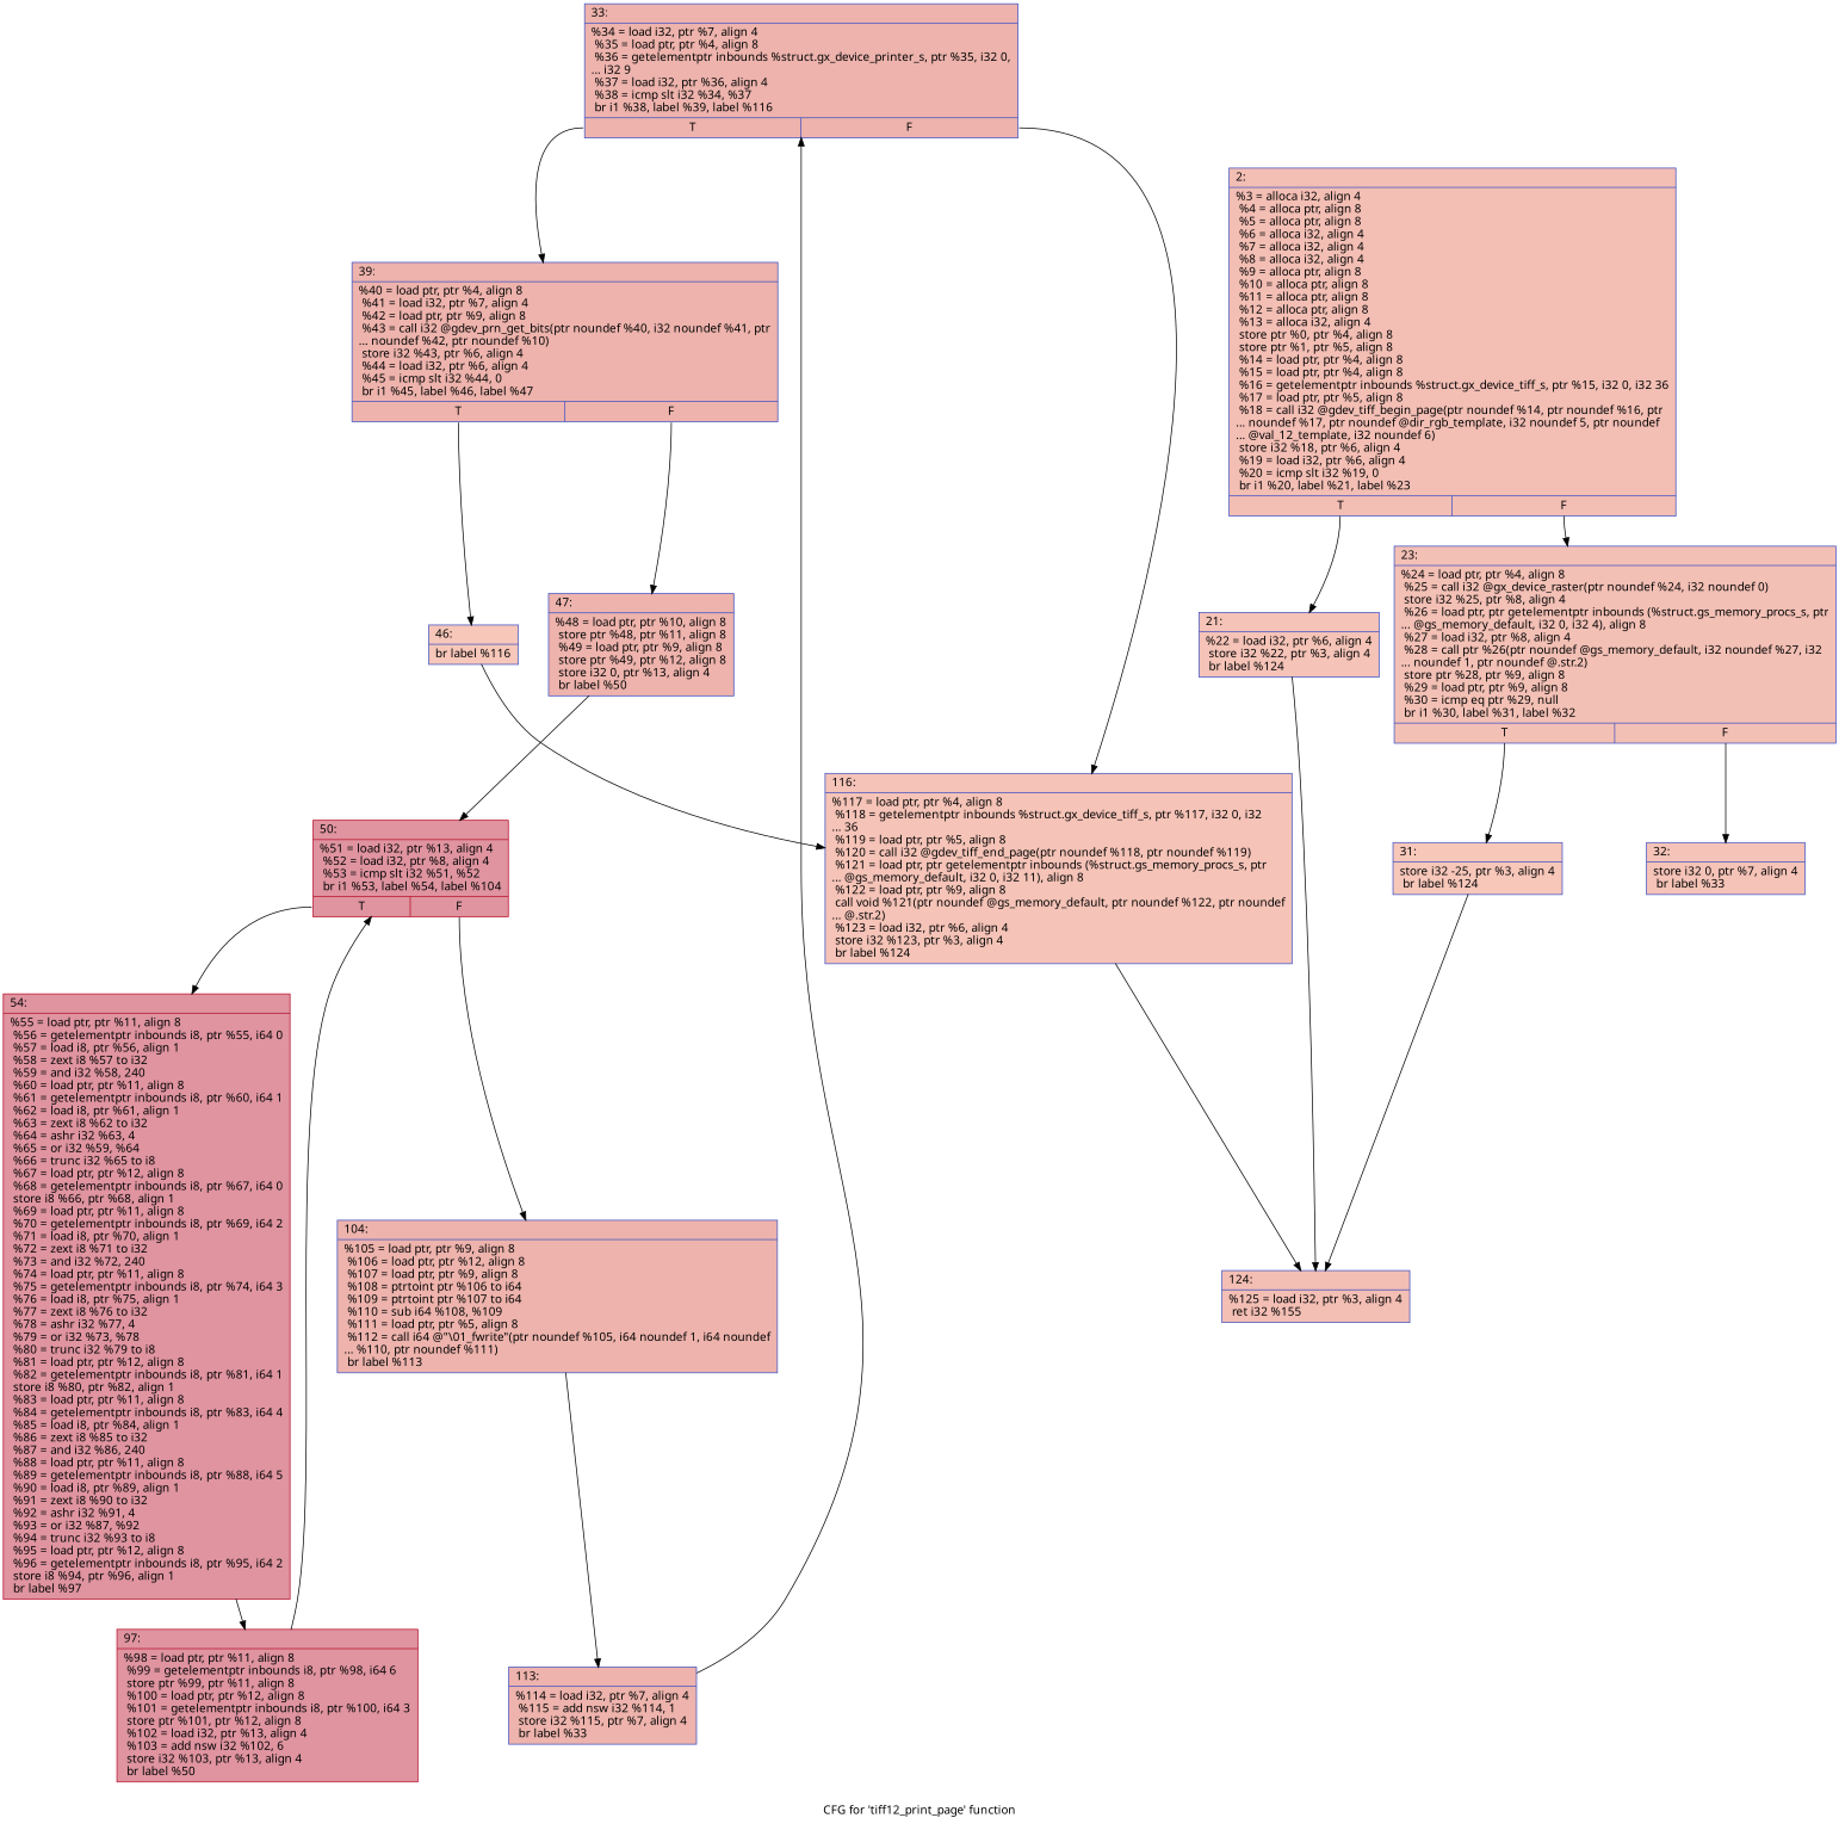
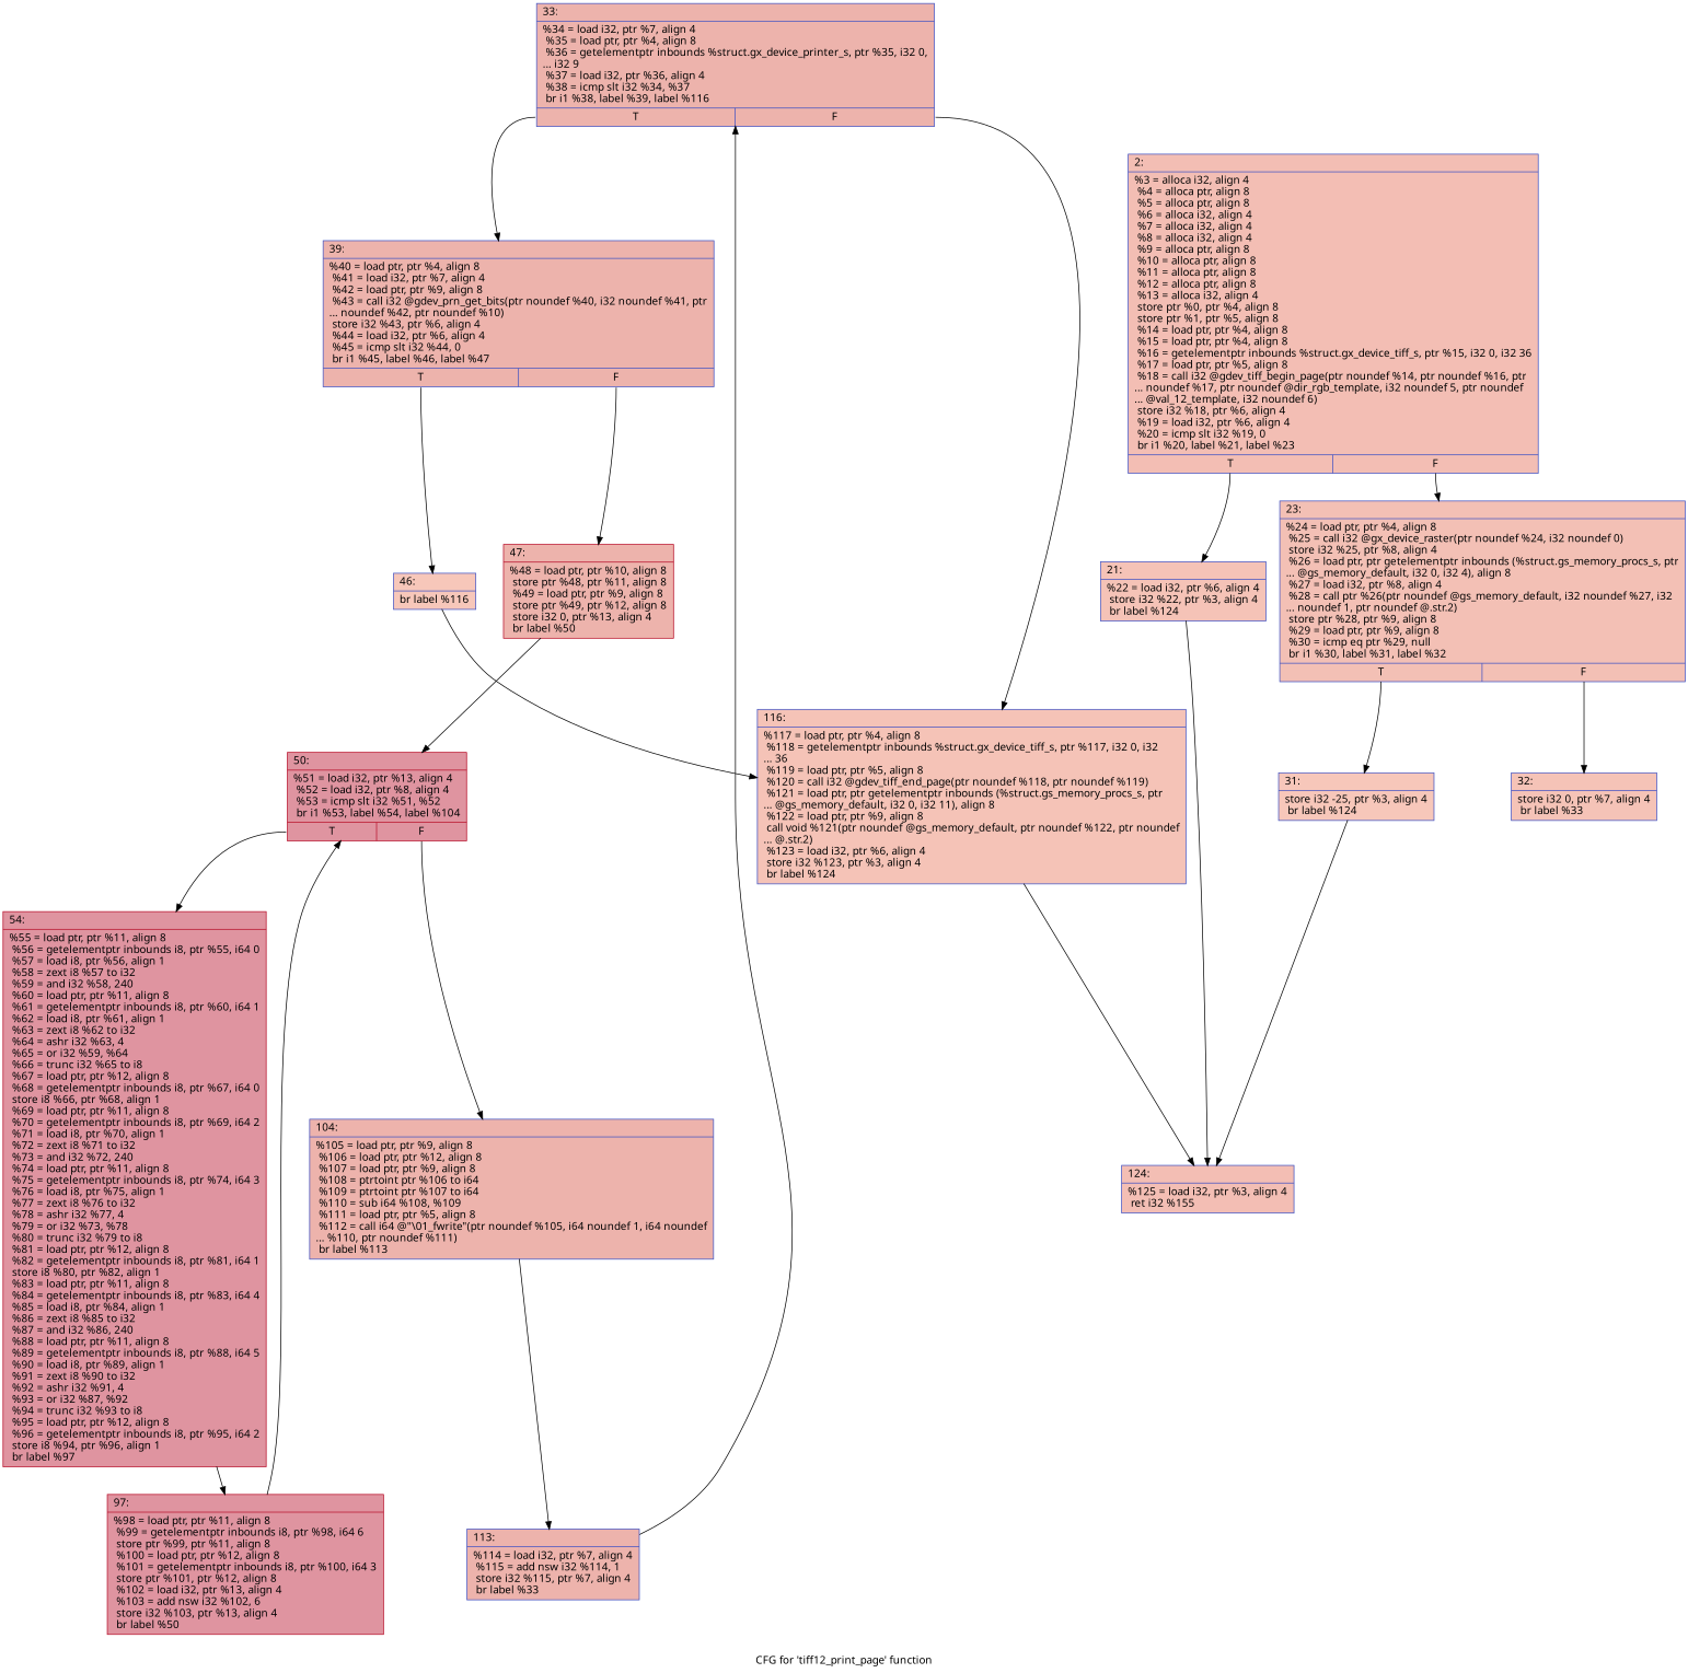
  digraph {
    fontname="Noto Sans"
    label="CFG for 'tiff12_print_page' function"
    node [color="#3d50c3ff" fillcolor="#d6524470" fontname="Noto Sans" shape=record style=filled]
    edge [fontname="Noto Sans"]
    n1 [fillcolor="#e36c5570" label="{2:\l|  %3 = alloca i32, align 4\l  %4 = alloca ptr, align 8\l  %5 = alloca ptr, align 8\l  %6 = alloca i32, align 4\l  %7 = alloca i32, align 4\l  %8 = alloca i32, align 4\l  %9 = alloca ptr, align 8\l  %10 = alloca ptr, align 8\l  %11 = alloca ptr, align 8\l  %12 = alloca ptr, align 8\l  %13 = alloca i32, align 4\l  store ptr %0, ptr %4, align 8\l  store ptr %1, ptr %5, align 8\l  %14 = load ptr, ptr %4, align 8\l  %15 = load ptr, ptr %4, align 8\l  %16 = getelementptr inbounds %struct.gx_device_tiff_s, ptr %15, i32 0, i32 36\l  %17 = load ptr, ptr %5, align 8\l  %18 = call i32 @gdev_tiff_begin_page(ptr noundef %14, ptr noundef %16, ptr\l... noundef %17, ptr noundef @dir_rgb_template, i32 noundef 5, ptr noundef\l... @val_12_template, i32 noundef 6)\l  store i32 %18, ptr %6, align 4\l  %19 = load i32, ptr %6, align 4\l  %20 = icmp slt i32 %19, 0\l  br i1 %20, label %21, label %23\l|{<s0>T|<s1>F}}"]
    n2 [fillcolor="#e8765c70" label="{21:\l|  %22 = load i32, ptr %6, align 4\l  store i32 %22, ptr %3, align 4\l  br label %124\l}"]
    n3 [fillcolor="#e5705870" label="{23:\l|  %24 = load ptr, ptr %4, align 8\l  %25 = call i32 @gx_device_raster(ptr noundef %24, i32 noundef 0)\l  store i32 %25, ptr %8, align 4\l  %26 = load ptr, ptr getelementptr inbounds (%struct.gs_memory_procs_s, ptr\l... @gs_memory_default, i32 0, i32 4), align 8\l  %27 = load i32, ptr %8, align 4\l  %28 = call ptr %26(ptr noundef @gs_memory_default, i32 noundef %27, i32\l... noundef 1, ptr noundef @.str.2)\l  store ptr %28, ptr %9, align 8\l  %29 = load ptr, ptr %9, align 8\l  %30 = icmp eq ptr %29, null\l  br i1 %30, label %31, label %32\l|{<s0>T|<s1>F}}"]
    n4 [fillcolor="#e36c5570" label="{124:\l|  %125 = load i32, ptr %3, align 4\l  ret i32 %155\l}"]
    n5 [fillcolor="#ec7f6370" label="{31:\l|  store i32 -25, ptr %3, align 4\l  br label %124\l}"]
    n6 [fillcolor="#e8765c70" label="{32:\l|  store i32 0, ptr %7, align 4\l  br label %33\l}"]
    n7 [label="{33:\l|  %34 = load i32, ptr %7, align 4\l  %35 = load ptr, ptr %4, align 8\l  %36 = getelementptr inbounds %struct.gx_device_printer_s, ptr %35, i32 0,\l... i32 9\l  %37 = load i32, ptr %36, align 4\l  %38 = icmp slt i32 %34, %37\l  br i1 %38, label %39, label %116\l|{<s0>T|<s1>F}}"]
    n8 [label="{39:\l|  %40 = load ptr, ptr %4, align 8\l  %41 = load i32, ptr %7, align 4\l  %42 = load ptr, ptr %9, align 8\l  %43 = call i32 @gdev_prn_get_bits(ptr noundef %40, i32 noundef %41, ptr\l... noundef %42, ptr noundef %10)\l  store i32 %43, ptr %6, align 4\l  %44 = load i32, ptr %6, align 4\l  %45 = icmp slt i32 %44, 0\l  br i1 %45, label %46, label %47\l|{<s0>T|<s1>F}}"]
    n9 [fillcolor="#e8765c70" label="{116:\l|  %117 = load ptr, ptr %4, align 8\l  %118 = getelementptr inbounds %struct.gx_device_tiff_s, ptr %117, i32 0, i32\l... 36\l  %119 = load ptr, ptr %5, align 8\l  %120 = call i32 @gdev_tiff_end_page(ptr noundef %118, ptr noundef %119)\l  %121 = load ptr, ptr getelementptr inbounds (%struct.gs_memory_procs_s, ptr\l... @gs_memory_default, i32 0, i32 11), align 8\l  %122 = load ptr, ptr %9, align 8\l  call void %121(ptr noundef @gs_memory_default, ptr noundef %122, ptr noundef\l... @.str.2)\l  %123 = load i32, ptr %6, align 4\l  store i32 %123, ptr %3, align 4\l  br label %124\l}"]
    n10 [fillcolor="#ec7f6370" label="{46:\l|  br label %116\l}"]
-   n11 [label="{47:\l|  %48 = load ptr, ptr %10, align 8\l  store ptr %48, ptr %11, align 8\l  %49 = load ptr, ptr %9, align 8\l  store ptr %49, ptr %12, align 8\l  store i32 0, ptr %13, align 4\l  br label %50\l}"]
+   n11 [color="#b70d28ff" label="{47:\l|  %48 = load ptr, ptr %10, align 8\l  store ptr %48, ptr %11, align 8\l  %49 = load ptr, ptr %9, align 8\l  store ptr %49, ptr %12, align 8\l  store i32 0, ptr %13, align 4\l  br label %50\l}"]
    n12 [color="#b70d28ff" fillcolor="#b70d2870" label="{50:\l|  %51 = load i32, ptr %13, align 4\l  %52 = load i32, ptr %8, align 4\l  %53 = icmp slt i32 %51, %52\l  br i1 %53, label %54, label %104\l|{<s0>T|<s1>F}}"]
    n13 [color="#b70d28ff" fillcolor="#b70d2870" label="{54:\l|  %55 = load ptr, ptr %11, align 8\l  %56 = getelementptr inbounds i8, ptr %55, i64 0\l  %57 = load i8, ptr %56, align 1\l  %58 = zext i8 %57 to i32\l  %59 = and i32 %58, 240\l  %60 = load ptr, ptr %11, align 8\l  %61 = getelementptr inbounds i8, ptr %60, i64 1\l  %62 = load i8, ptr %61, align 1\l  %63 = zext i8 %62 to i32\l  %64 = ashr i32 %63, 4\l  %65 = or i32 %59, %64\l  %66 = trunc i32 %65 to i8\l  %67 = load ptr, ptr %12, align 8\l  %68 = getelementptr inbounds i8, ptr %67, i64 0\l  store i8 %66, ptr %68, align 1\l  %69 = load ptr, ptr %11, align 8\l  %70 = getelementptr inbounds i8, ptr %69, i64 2\l  %71 = load i8, ptr %70, align 1\l  %72 = zext i8 %71 to i32\l  %73 = and i32 %72, 240\l  %74 = load ptr, ptr %11, align 8\l  %75 = getelementptr inbounds i8, ptr %74, i64 3\l  %76 = load i8, ptr %75, align 1\l  %77 = zext i8 %76 to i32\l  %78 = ashr i32 %77, 4\l  %79 = or i32 %73, %78\l  %80 = trunc i32 %79 to i8\l  %81 = load ptr, ptr %12, align 8\l  %82 = getelementptr inbounds i8, ptr %81, i64 1\l  store i8 %80, ptr %82, align 1\l  %83 = load ptr, ptr %11, align 8\l  %84 = getelementptr inbounds i8, ptr %83, i64 4\l  %85 = load i8, ptr %84, align 1\l  %86 = zext i8 %85 to i32\l  %87 = and i32 %86, 240\l  %88 = load ptr, ptr %11, align 8\l  %89 = getelementptr inbounds i8, ptr %88, i64 5\l  %90 = load i8, ptr %89, align 1\l  %91 = zext i8 %90 to i32\l  %92 = ashr i32 %91, 4\l  %93 = or i32 %87, %92\l  %94 = trunc i32 %93 to i8\l  %95 = load ptr, ptr %12, align 8\l  %96 = getelementptr inbounds i8, ptr %95, i64 2\l  store i8 %94, ptr %96, align 1\l  br label %97\l}"]
    n14 [label="{104:\l|  %105 = load ptr, ptr %9, align 8\l  %106 = load ptr, ptr %12, align 8\l  %107 = load ptr, ptr %9, align 8\l  %108 = ptrtoint ptr %106 to i64\l  %109 = ptrtoint ptr %107 to i64\l  %110 = sub i64 %108, %109\l  %111 = load ptr, ptr %5, align 8\l  %112 = call i64 @\"\\01_fwrite\"(ptr noundef %105, i64 noundef 1, i64 noundef\l... %110, ptr noundef %111)\l  br label %113\l}"]
    n15 [color="#b70d28ff" fillcolor="#b70d2870" label="{97:\l|  %98 = load ptr, ptr %11, align 8\l  %99 = getelementptr inbounds i8, ptr %98, i64 6\l  store ptr %99, ptr %11, align 8\l  %100 = load ptr, ptr %12, align 8\l  %101 = getelementptr inbounds i8, ptr %100, i64 3\l  store ptr %101, ptr %12, align 8\l  %102 = load i32, ptr %13, align 4\l  %103 = add nsw i32 %102, 6\l  store i32 %103, ptr %13, align 4\l  br label %50\l}"]
    n16 [label="{113:\l|  %114 = load i32, ptr %7, align 4\l  %115 = add nsw i32 %114, 1\l  store i32 %115, ptr %7, align 4\l  br label %33\l}"]
    n1 -> n2 [tailport=s0]
    n1 -> n3 [tailport=s1]
    n2 -> n4
    n3 -> n5 [tailport=s0]
    n3 -> n6 [tailport=s1]
    n5 -> n4
    n7 -> n8 [tailport=s0]
    n7 -> n9 [tailport=s1]
    n8 -> n10 [tailport=s0]
    n8 -> n11 [tailport=s1]
    n9 -> n4
    n10 -> n9
    n11 -> n12
    n12 -> n13 [tailport=s0]
    n12 -> n14 [tailport=s1]
    n13 -> n15
    n14 -> n16
    n15 -> n12
    n16 -> n7
  }
